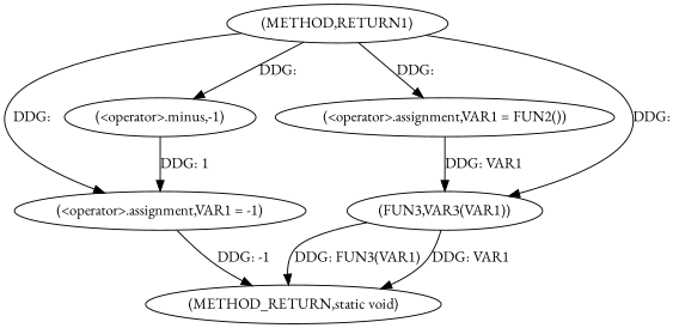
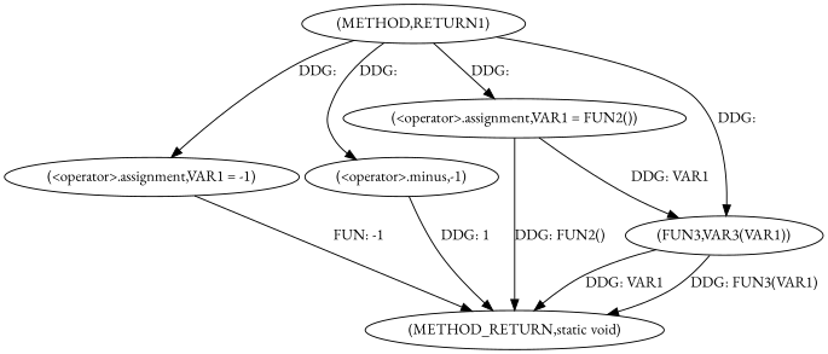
  digraph {
    fontname="EB Garamond"
    node [fontname="EB Garamond"]
    edge [fontname="EB Garamond"]
    n1 [label="(METHOD,RETURN1)"]
    n2 [label="(<operator>.assignment,VAR1 = -1)"]
    n3 [label="(<operator>.minus,-1)"]
    n4 [label="(<operator>.assignment,VAR1 = FUN2())"]
    n5 [label="(FUN3,VAR3(VAR1))"]
    n6 [label="(METHOD_RETURN,static void)"]
    n1 -> n2 [label="DDG: "]
    n1 -> n3 [label="DDG: "]
    n1 -> n4 [label="DDG: "]
    n1 -> n5 [label="DDG: "]
-   n2 -> n6 [label="DDG: -1"]
-   n3 -> n2 [label="DDG: 1"]
+   n2 -> n6 [label="FUN: -1"]
+   n3 -> n6 [label="DDG: 1"]
    n4 -> n5 [label="DDG: VAR1"]
+   n4 -> n6 [label="DDG: FUN2()"]
    n5 -> n6 [label="DDG: FUN3(VAR1)"]
    n5 -> n6 [label="DDG: VAR1"]
  }
